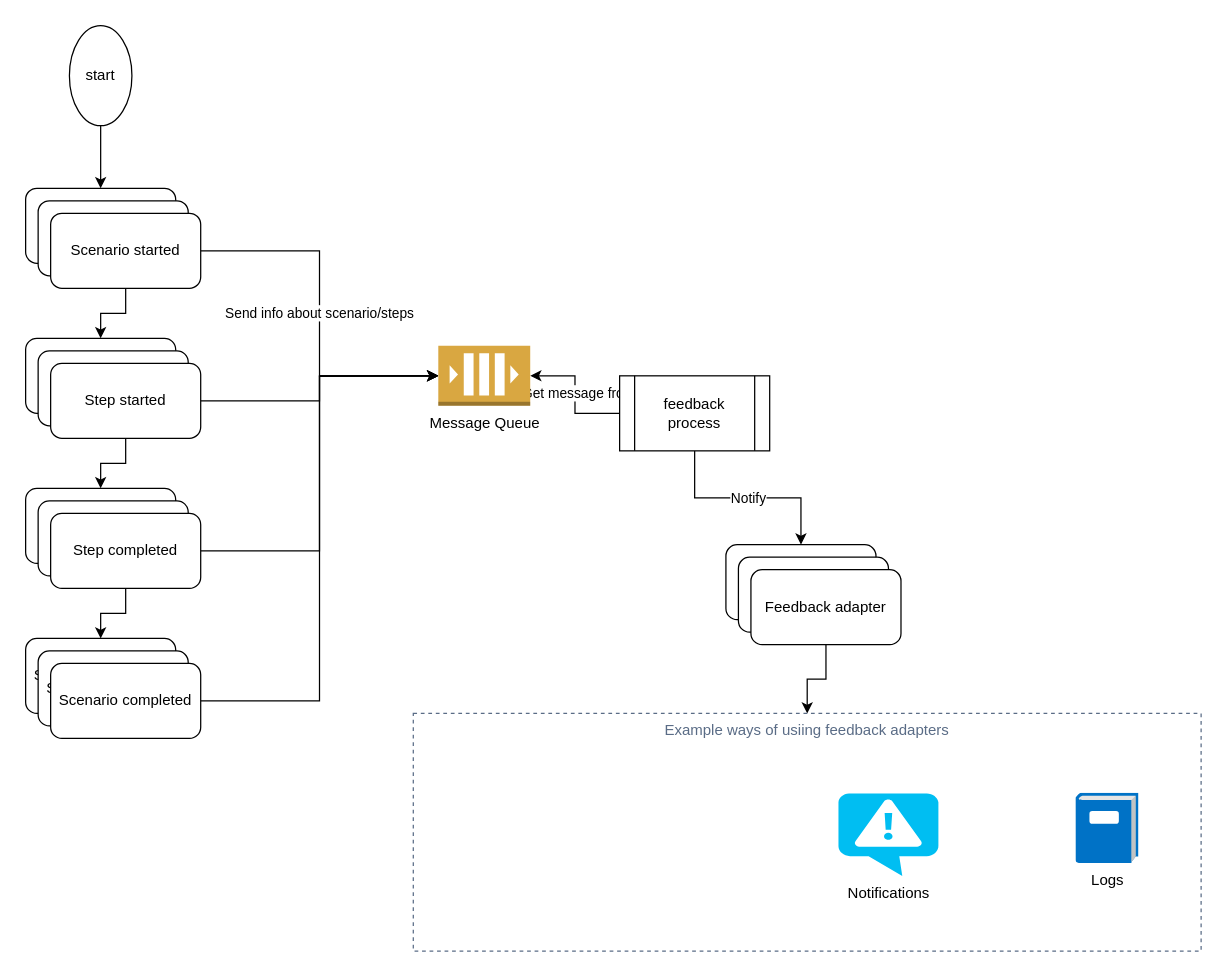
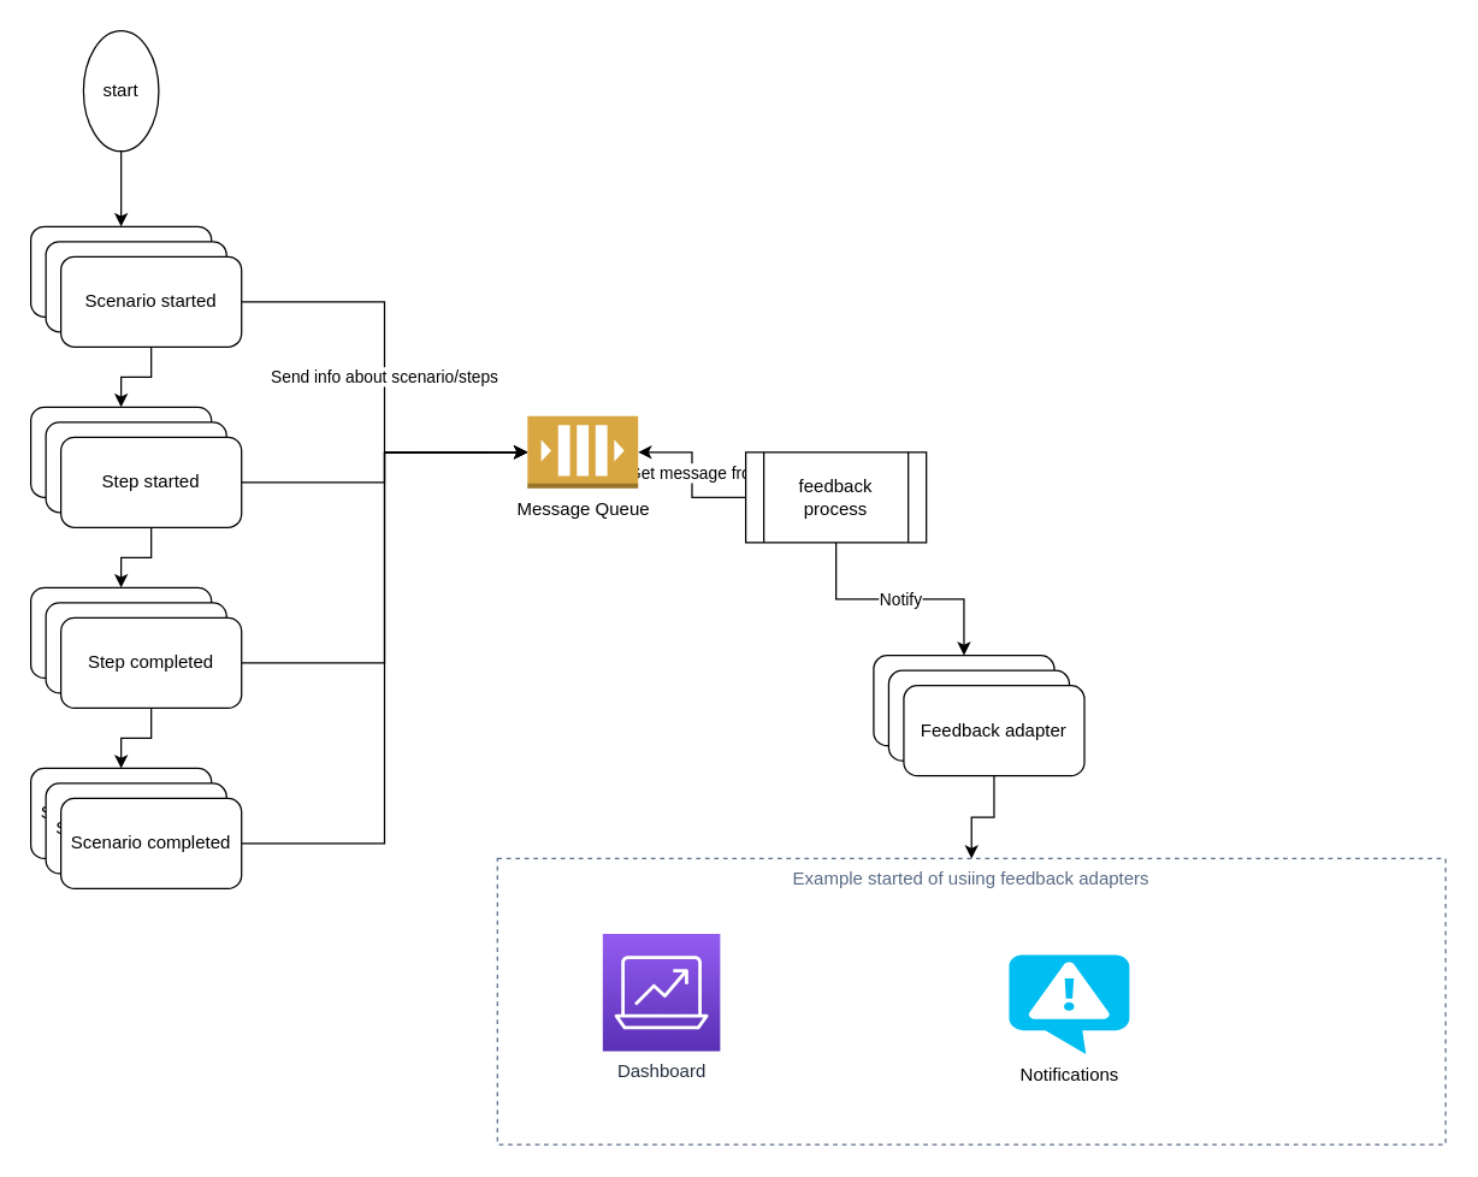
  <mxCell id="0" />
  <mxCell id="1" parent="0" />
  <mxCell id="2" value="Scenario started" style="rounded=1;whiteSpace=wrap;html=1;" vertex="1" parent="1"><mxGeometry x="20" y="150" width="120" height="60" as="geometry" /></mxCell>
  <mxCell id="3" style="edgeStyle=orthogonalEdgeStyle;rounded=0;orthogonalLoop=1;jettySize=auto;html=1;" edge="1" parent="1" source="4" target="2"><mxGeometry relative="1" as="geometry" /></mxCell>
  <mxCell id="4" value="start" style="ellipse;whiteSpace=wrap;html=1;" vertex="1" parent="1"><mxGeometry x="55" y="20" width="50" height="80" as="geometry" /></mxCell>
  <mxCell id="5" value="Step started" style="rounded=1;whiteSpace=wrap;html=1;" vertex="1" parent="1"><mxGeometry x="20" y="270" width="120" height="60" as="geometry" /></mxCell>
  <mxCell id="6" value="Step completed" style="rounded=1;whiteSpace=wrap;html=1;" vertex="1" parent="1"><mxGeometry x="20" y="390" width="120" height="60" as="geometry" /></mxCell>
  <mxCell id="7" value="Scenario completed" style="rounded=1;whiteSpace=wrap;html=1;" vertex="1" parent="1"><mxGeometry x="20" y="510" width="120" height="60" as="geometry" /></mxCell>
  <mxCell id="8" value="Step started" style="rounded=1;whiteSpace=wrap;html=1;" vertex="1" parent="1"><mxGeometry x="30" y="280" width="120" height="60" as="geometry" /></mxCell>
  <mxCell id="9" style="edgeStyle=orthogonalEdgeStyle;rounded=0;orthogonalLoop=1;jettySize=auto;html=1;entryX=0.5;entryY=0;entryDx=0;entryDy=0;" edge="1" parent="1" source="11" target="6"><mxGeometry relative="1" as="geometry" /></mxCell>
  <mxCell id="10" style="edgeStyle=orthogonalEdgeStyle;rounded=0;orthogonalLoop=1;jettySize=auto;html=1;exitX=1;exitY=0.5;exitDx=0;exitDy=0;" edge="1" parent="1" source="11"><mxGeometry relative="1" as="geometry"><mxPoint x="350" y="300" as="targetPoint" /></mxGeometry></mxCell>
  <mxCell id="11" value="Step started" style="rounded=1;whiteSpace=wrap;html=1;" vertex="1" parent="1"><mxGeometry x="40" y="290" width="120" height="60" as="geometry" /></mxCell>
  <mxCell id="12" value="Step completed" style="rounded=1;whiteSpace=wrap;html=1;" vertex="1" parent="1"><mxGeometry x="30" y="400" width="120" height="60" as="geometry" /></mxCell>
  <mxCell id="13" style="edgeStyle=orthogonalEdgeStyle;rounded=0;orthogonalLoop=1;jettySize=auto;html=1;" edge="1" parent="1" source="15" target="7"><mxGeometry relative="1" as="geometry" /></mxCell>
  <mxCell id="14" style="edgeStyle=orthogonalEdgeStyle;rounded=0;orthogonalLoop=1;jettySize=auto;html=1;entryX=0;entryY=0.5;entryDx=0;entryDy=0;entryPerimeter=0;" edge="1" parent="1" source="15" target="26"><mxGeometry relative="1" as="geometry" /></mxCell>
  <mxCell id="15" value="Step completed" style="rounded=1;whiteSpace=wrap;html=1;" vertex="1" parent="1"><mxGeometry x="40" y="410" width="120" height="60" as="geometry" /></mxCell>
  <mxCell id="16" value="Scenario started" style="rounded=1;whiteSpace=wrap;html=1;" vertex="1" parent="1"><mxGeometry x="30" y="160" width="120" height="60" as="geometry" /></mxCell>
  <mxCell id="17" style="edgeStyle=orthogonalEdgeStyle;rounded=0;orthogonalLoop=1;jettySize=auto;html=1;" edge="1" parent="1" source="19" target="5"><mxGeometry relative="1" as="geometry" /></mxCell>
  <mxCell id="18" value="Send info about scenario/steps" style="edgeStyle=orthogonalEdgeStyle;rounded=0;orthogonalLoop=1;jettySize=auto;html=1;exitX=1;exitY=0.5;exitDx=0;exitDy=0;entryX=0;entryY=0.5;entryDx=0;entryDy=0;entryPerimeter=0;" edge="1" parent="1" source="19" target="26"><mxGeometry relative="1" as="geometry" /></mxCell>
  <mxCell id="19" value="Scenario started" style="rounded=1;whiteSpace=wrap;html=1;" vertex="1" parent="1"><mxGeometry x="40" y="170" width="120" height="60" as="geometry" /></mxCell>
  <mxCell id="20" value="Scenario completed" style="rounded=1;whiteSpace=wrap;html=1;" vertex="1" parent="1"><mxGeometry x="30" y="520" width="120" height="60" as="geometry" /></mxCell>
  <mxCell id="21" style="edgeStyle=orthogonalEdgeStyle;rounded=0;orthogonalLoop=1;jettySize=auto;html=1;entryX=0;entryY=0.5;entryDx=0;entryDy=0;entryPerimeter=0;" edge="1" parent="1" source="22" target="26"><mxGeometry relative="1" as="geometry" /></mxCell>
  <mxCell id="22" value="Scenario completed" style="rounded=1;whiteSpace=wrap;html=1;" vertex="1" parent="1"><mxGeometry x="40" y="530" width="120" height="60" as="geometry" /></mxCell>
  <mxCell id="23" value="Get message from queue" style="edgeStyle=orthogonalEdgeStyle;rounded=0;orthogonalLoop=1;jettySize=auto;html=1;entryX=1;entryY=0.5;entryDx=0;entryDy=0;entryPerimeter=0;" edge="1" parent="1" source="25" target="26"><mxGeometry x="0.022" y="-20" relative="1" as="geometry"><mxPoint as="offset" /></mxGeometry></mxCell>
  <mxCell id="24" value="Notify" style="edgeStyle=orthogonalEdgeStyle;rounded=0;orthogonalLoop=1;jettySize=auto;html=1;entryX=0.5;entryY=0;entryDx=0;entryDy=0;" edge="1" parent="1" source="25" target="27"><mxGeometry relative="1" as="geometry" /></mxCell>
  <mxCell id="25" value="feedback process" style="shape=process;whiteSpace=wrap;html=1;backgroundOutline=1;" vertex="1" parent="1"><mxGeometry x="495" y="300" width="120" height="60" as="geometry" /></mxCell>
  <mxCell id="26" value="Message Queue" style="outlineConnect=0;dashed=0;verticalLabelPosition=bottom;verticalAlign=top;align=center;html=1;shape=mxgraph.aws3.queue;fillColor=#D9A741;gradientColor=none;" vertex="1" parent="1"><mxGeometry x="350" y="276" width="73.5" height="48" as="geometry" /></mxCell>
  <mxCell id="27" value="Feedback adapter" style="rounded=1;whiteSpace=wrap;html=1;" vertex="1" parent="1"><mxGeometry x="580" y="435" width="120" height="60" as="geometry" /></mxCell>
  <mxCell id="28" value="Feedback adapter" style="rounded=1;whiteSpace=wrap;html=1;" vertex="1" parent="1"><mxGeometry x="590" y="445" width="120" height="60" as="geometry" /></mxCell>
  <mxCell id="29" style="edgeStyle=orthogonalEdgeStyle;rounded=0;orthogonalLoop=1;jettySize=auto;html=1;" edge="1" parent="1" source="30" target="31"><mxGeometry relative="1" as="geometry" /></mxCell>
  <mxCell id="30" value="Feedback adapter" style="rounded=1;whiteSpace=wrap;html=1;" vertex="1" parent="1"><mxGeometry x="600" y="455" width="120" height="60" as="geometry" /></mxCell>
- <mxCell id="31" value="Example ways of usiing feedback adapters" style="fillColor=none;strokeColor=#5A6C86;dashed=1;verticalAlign=top;fontStyle=0;fontColor=#5A6C86;" vertex="1" parent="1"><mxGeometry x="330" y="570" width="630" height="190" as="geometry" /></mxCell>
+ <mxCell id="31" value="Example started of usiing feedback adapters" style="fillColor=none;strokeColor=#5A6C86;dashed=1;verticalAlign=top;fontStyle=0;fontColor=#5A6C86;" vertex="1" parent="1"><mxGeometry x="330" y="570" width="630" height="190" as="geometry" /></mxCell>
+ <mxCell id="32" value="Dashboard" style="sketch=0;points=[[0,0,0],[0.25,0,0],[0.5,0,0],[0.75,0,0],[1,0,0],[0,1,0],[0.25,1,0],[0.5,1,0],[0.75,1,0],[1,1,0],[0,0.25,0],[0,0.5,0],[0,0.75,0],[1,0.25,0],[1,0.5,0],[1,0.75,0]];outlineConnect=0;fontColor=#232F3E;gradientColor=#945DF2;gradientDirection=north;fillColor=#5A30B5;strokeColor=#ffffff;dashed=0;verticalLabelPosition=bottom;verticalAlign=top;align=center;html=1;fontSize=12;fontStyle=0;aspect=fixed;shape=mxgraph.aws4.resourceIcon;resIcon=mxgraph.aws4.analytics;" vertex="1" parent="1"><mxGeometry x="400" y="620" width="78" height="78" as="geometry" /></mxCell>
  <mxCell id="33" value="Notifications" style="verticalLabelPosition=bottom;html=1;verticalAlign=top;align=center;strokeColor=none;fillColor=#00BEF2;shape=mxgraph.azure.notification_topic;" vertex="1" parent="1"><mxGeometry x="670" y="634" width="80" height="66" as="geometry" /></mxCell>
- <mxCell id="34" value="Logs" style="sketch=0;aspect=fixed;html=1;points=[];align=center;image;fontSize=12;image=img/lib/mscae/Log.svg;" vertex="1" parent="1"><mxGeometry x="860" y="634" width="50.4" height="56" as="geometry" /></mxCell>
